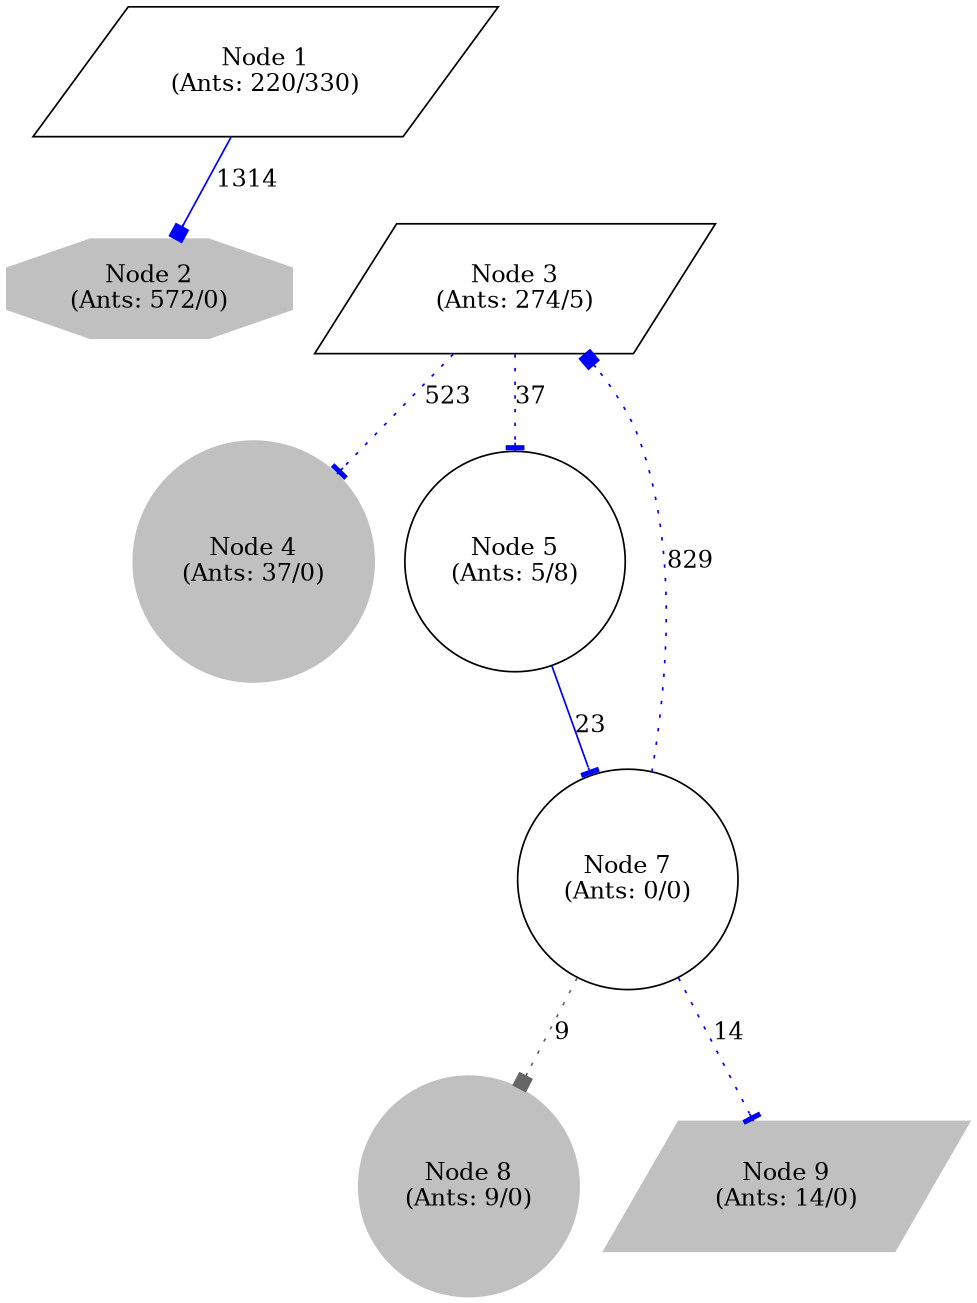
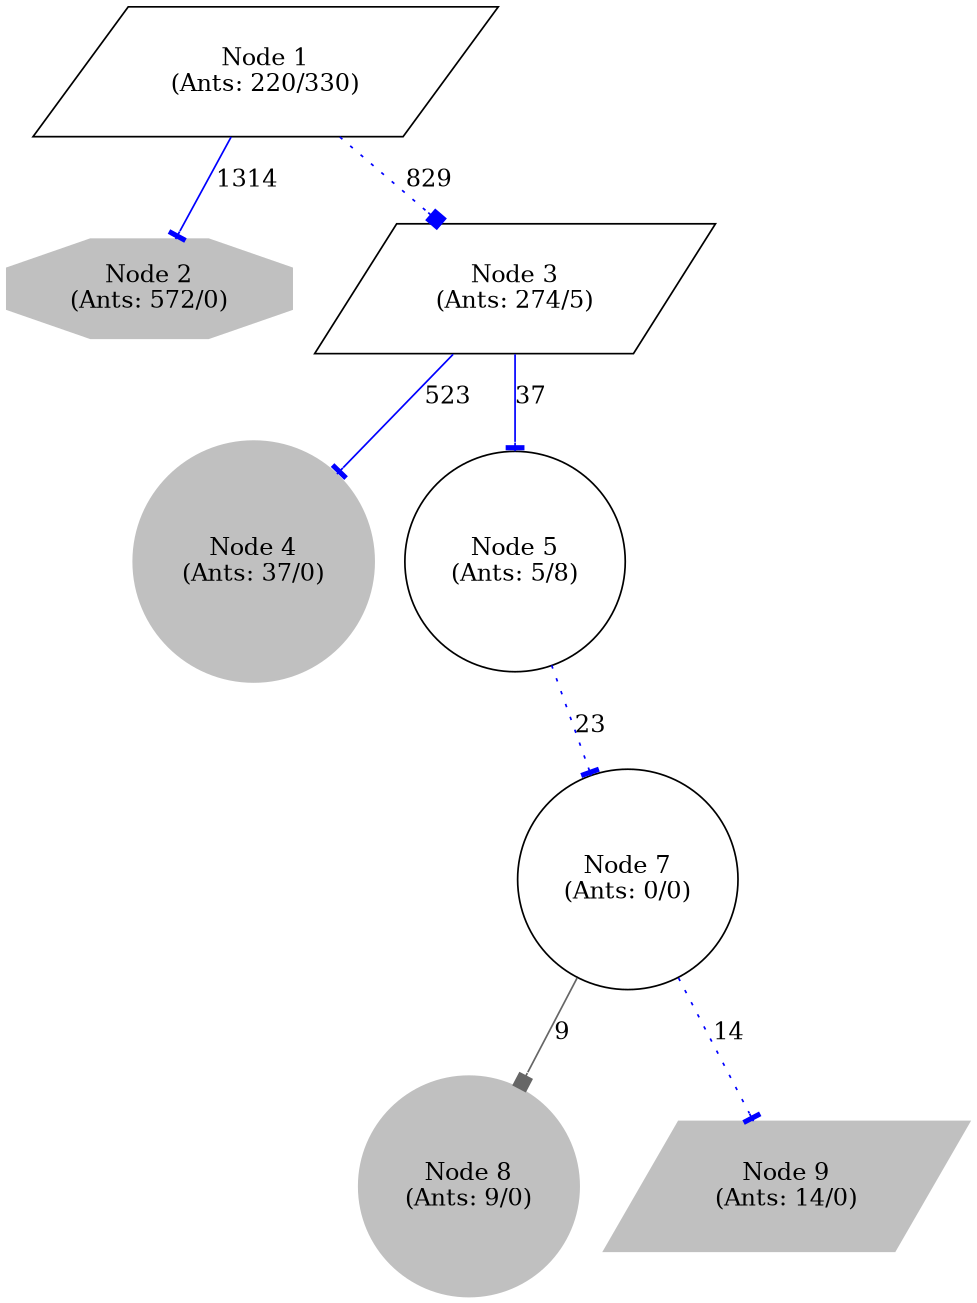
  digraph {
    node [shape=circle]
    edge [arrowhead=tee color=blue style=solid]
    "Node 2\n(Ants: 572/0)" [color=gray shape=octagon style=filled]
    "Node 1\n(Ants: 220/330)" [shape=parallelogram]
    "Node 3\n(Ants: 274/5)" [shape=parallelogram]
    "Node 4\n(Ants: 37/0)" [color=gray style=filled]
    "Node 5\n(Ants: 5/8)"
    "Node 7\n(Ants: 0/0)"
    "Node 8\n(Ants: 9/0)" [color=gray style=filled]
    "Node 9\n(Ants: 14/0)" [color=gray shape=parallelogram style=filled]
-   "Node 1\n(Ants: 220/330)" -> "Node 2\n(Ants: 572/0)" [arrowhead=box label=1314]
-   "Node 7\n(Ants: 0/0)" -> "Node 3\n(Ants: 274/5)" [arrowhead=box label=829 style=dotted]
-   "Node 3\n(Ants: 274/5)" -> "Node 4\n(Ants: 37/0)" [label=523 style=dotted]
-   "Node 3\n(Ants: 274/5)" -> "Node 5\n(Ants: 5/8)" [label=37 style=dotted]
-   "Node 5\n(Ants: 5/8)" -> "Node 7\n(Ants: 0/0)" [label=23]
-   "Node 7\n(Ants: 0/0)" -> "Node 8\n(Ants: 9/0)" [arrowhead=box color=gray40 label=9 style=dotted]
+   "Node 1\n(Ants: 220/330)" -> "Node 2\n(Ants: 572/0)" [label=1314]
+   "Node 1\n(Ants: 220/330)" -> "Node 3\n(Ants: 274/5)" [arrowhead=box label=829 style=dotted]
+   "Node 3\n(Ants: 274/5)" -> "Node 4\n(Ants: 37/0)" [label=523]
+   "Node 3\n(Ants: 274/5)" -> "Node 5\n(Ants: 5/8)" [label=37]
+   "Node 5\n(Ants: 5/8)" -> "Node 7\n(Ants: 0/0)" [label=23 style=dotted]
+   "Node 7\n(Ants: 0/0)" -> "Node 8\n(Ants: 9/0)" [arrowhead=box color=gray40 label=9]
    "Node 7\n(Ants: 0/0)" -> "Node 9\n(Ants: 14/0)" [label=14 style=dotted]
  }
